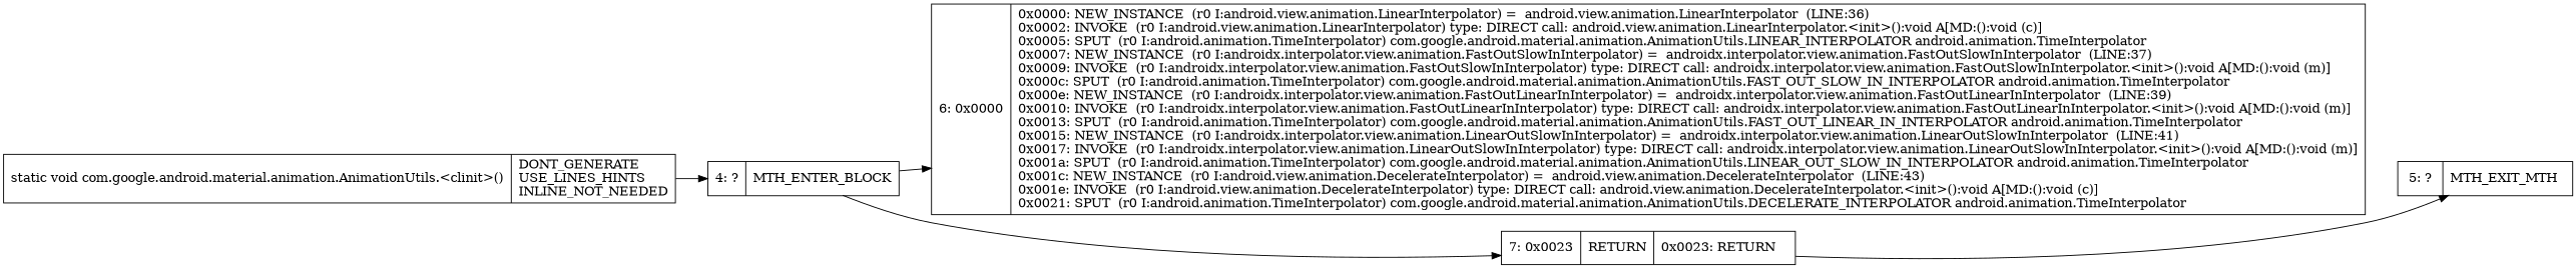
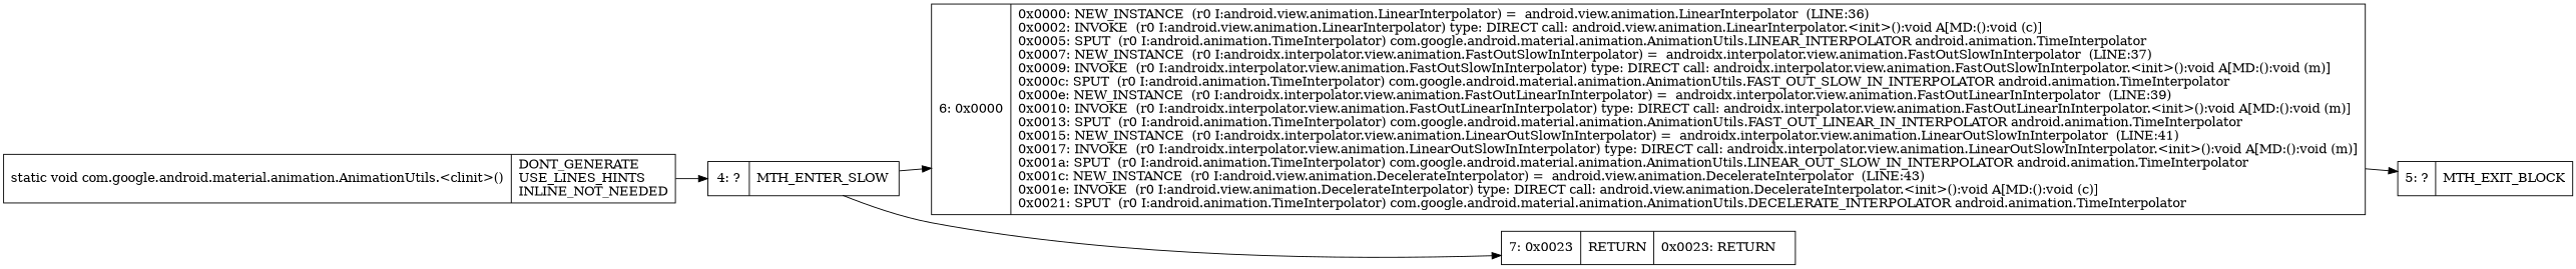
  digraph {
    rankdir=LR
    node [shape=record]
-   n1 [label="{4\:\ ?|MTH_ENTER_BLOCK\l}"]
+   n1 [label="{4\:\ ?|MTH_ENTER_SLOW\l}"]
    n2 [label="{6\:\ 0x0000|0x0000: NEW_INSTANCE  (r0 I:android.view.animation.LinearInterpolator) =  android.view.animation.LinearInterpolator  (LINE:36)\l0x0002: INVOKE  (r0 I:android.view.animation.LinearInterpolator) type: DIRECT call: android.view.animation.LinearInterpolator.\<init\>():void A[MD:():void (c)]\l0x0005: SPUT  (r0 I:android.animation.TimeInterpolator) com.google.android.material.animation.AnimationUtils.LINEAR_INTERPOLATOR android.animation.TimeInterpolator \l0x0007: NEW_INSTANCE  (r0 I:androidx.interpolator.view.animation.FastOutSlowInInterpolator) =  androidx.interpolator.view.animation.FastOutSlowInInterpolator  (LINE:37)\l0x0009: INVOKE  (r0 I:androidx.interpolator.view.animation.FastOutSlowInInterpolator) type: DIRECT call: androidx.interpolator.view.animation.FastOutSlowInInterpolator.\<init\>():void A[MD:():void (m)]\l0x000c: SPUT  (r0 I:android.animation.TimeInterpolator) com.google.android.material.animation.AnimationUtils.FAST_OUT_SLOW_IN_INTERPOLATOR android.animation.TimeInterpolator \l0x000e: NEW_INSTANCE  (r0 I:androidx.interpolator.view.animation.FastOutLinearInInterpolator) =  androidx.interpolator.view.animation.FastOutLinearInInterpolator  (LINE:39)\l0x0010: INVOKE  (r0 I:androidx.interpolator.view.animation.FastOutLinearInInterpolator) type: DIRECT call: androidx.interpolator.view.animation.FastOutLinearInInterpolator.\<init\>():void A[MD:():void (m)]\l0x0013: SPUT  (r0 I:android.animation.TimeInterpolator) com.google.android.material.animation.AnimationUtils.FAST_OUT_LINEAR_IN_INTERPOLATOR android.animation.TimeInterpolator \l0x0015: NEW_INSTANCE  (r0 I:androidx.interpolator.view.animation.LinearOutSlowInInterpolator) =  androidx.interpolator.view.animation.LinearOutSlowInInterpolator  (LINE:41)\l0x0017: INVOKE  (r0 I:androidx.interpolator.view.animation.LinearOutSlowInInterpolator) type: DIRECT call: androidx.interpolator.view.animation.LinearOutSlowInInterpolator.\<init\>():void A[MD:():void (m)]\l0x001a: SPUT  (r0 I:android.animation.TimeInterpolator) com.google.android.material.animation.AnimationUtils.LINEAR_OUT_SLOW_IN_INTERPOLATOR android.animation.TimeInterpolator \l0x001c: NEW_INSTANCE  (r0 I:android.view.animation.DecelerateInterpolator) =  android.view.animation.DecelerateInterpolator  (LINE:43)\l0x001e: INVOKE  (r0 I:android.view.animation.DecelerateInterpolator) type: DIRECT call: android.view.animation.DecelerateInterpolator.\<init\>():void A[MD:():void (c)]\l0x0021: SPUT  (r0 I:android.animation.TimeInterpolator) com.google.android.material.animation.AnimationUtils.DECELERATE_INTERPOLATOR android.animation.TimeInterpolator \l}"]
    n3 [label="{7\:\ 0x0023|RETURN\l|0x0023: RETURN   \l}"]
-   n4 [label="{5\:\ ?|MTH_EXIT_MTH\l}"]
+   n4 [label="{5\:\ ?|MTH_EXIT_BLOCK\l}"]
    n5 [label="{static void com.google.android.material.animation.AnimationUtils.\<clinit\>()  | DONT_GENERATE\lUSE_LINES_HINTS\lINLINE_NOT_NEEDED\l}"]
    n1 -> n2
    n1 -> n3
-   n3 -> n4
+   n2 -> n4
    n5 -> n1
  }
